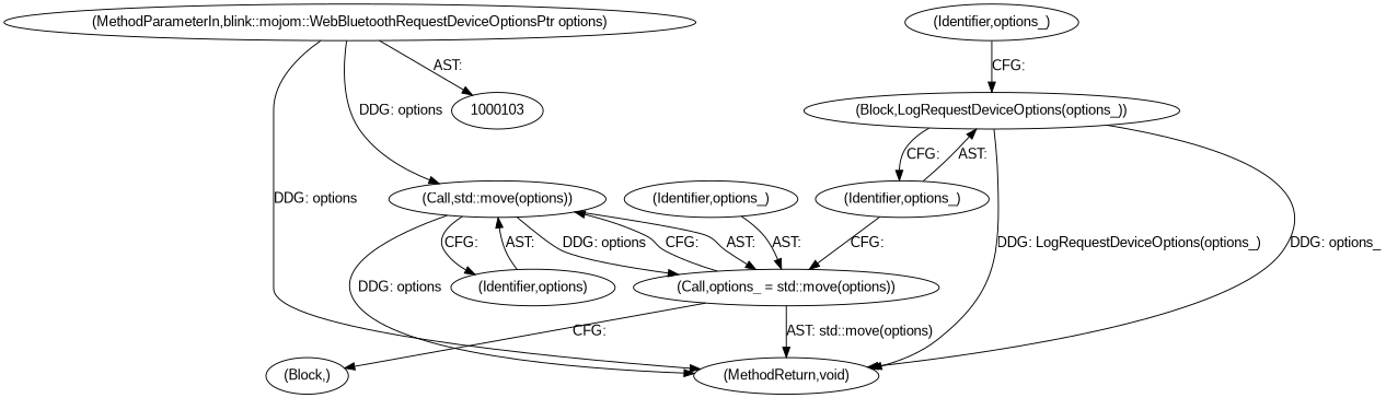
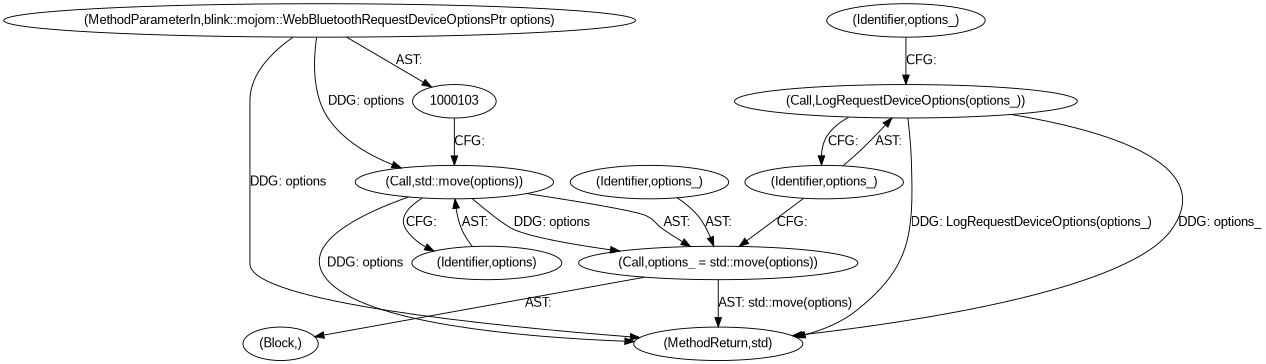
  digraph {
    fontname="Liberation Sans"
    node [fontname="Liberation Sans"]
    edge [fontname="Liberation Sans"]
    n1 [label="(Call,std::move(options))"]
    n2 [label="(Call,options_ = std::move(options))"]
    n3 [label="(Identifier,options)"]
-   n4 [label="(MethodReturn,void)"]
+   n4 [label="(MethodReturn,std)"]
    n5 [label="(Block,)"]
    n6 [label="(MethodParameterIn,blink::mojom::WebBluetoothRequestDeviceOptionsPtr options)"]
    1000103
-   n8 [label="(Block,LogRequestDeviceOptions(options_))"]
+   n8 [label="(Call,LogRequestDeviceOptions(options_))"]
    n9 [label="(Identifier,options_)"]
    n10 [label="(Identifier,options_)"]
    n11 [label="(Identifier,options_)"]
    n1 -> n2 [label="AST: "]
    n1 -> n2 [label="DDG: options"]
    n1 -> n3 [label="CFG: "]
    n1 -> n4 [label="DDG: options"]
-   n2 -> n1 [label="CFG: "]
+   1000103 -> n1 [label="CFG: "]
    n2 -> n4 [label="AST: std::move(options)"]
-   n2 -> n5 [label="CFG: "]
+   n2 -> n5 [label="AST: "]
    n3 -> n1 [label="AST: "]
    n6 -> n1 [label="DDG: options"]
    n6 -> n4 [label="DDG: options"]
    n6 -> 1000103 [label="AST: "]
    n8 -> n4 [label="DDG: options_"]
    n8 -> n4 [label="DDG: LogRequestDeviceOptions(options_)"]
    n8 -> n9 [label="CFG: "]
    n9 -> n2 [label="CFG: "]
    n9 -> n8 [label="AST: "]
    n10 -> n8 [label="CFG: "]
    n11 -> n2 [label="AST: "]
  }
